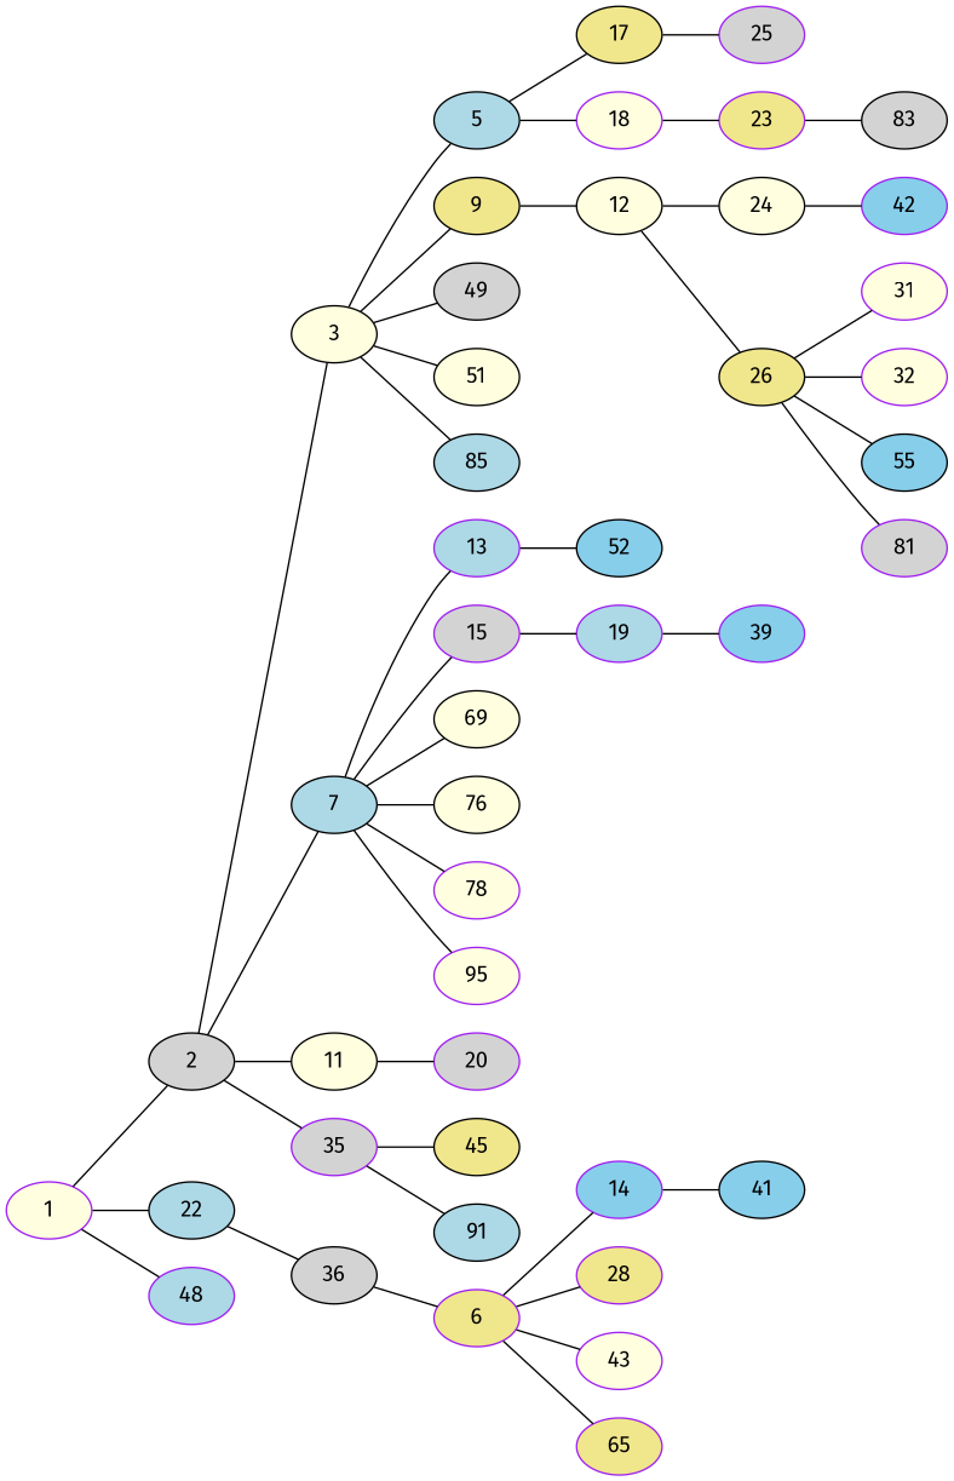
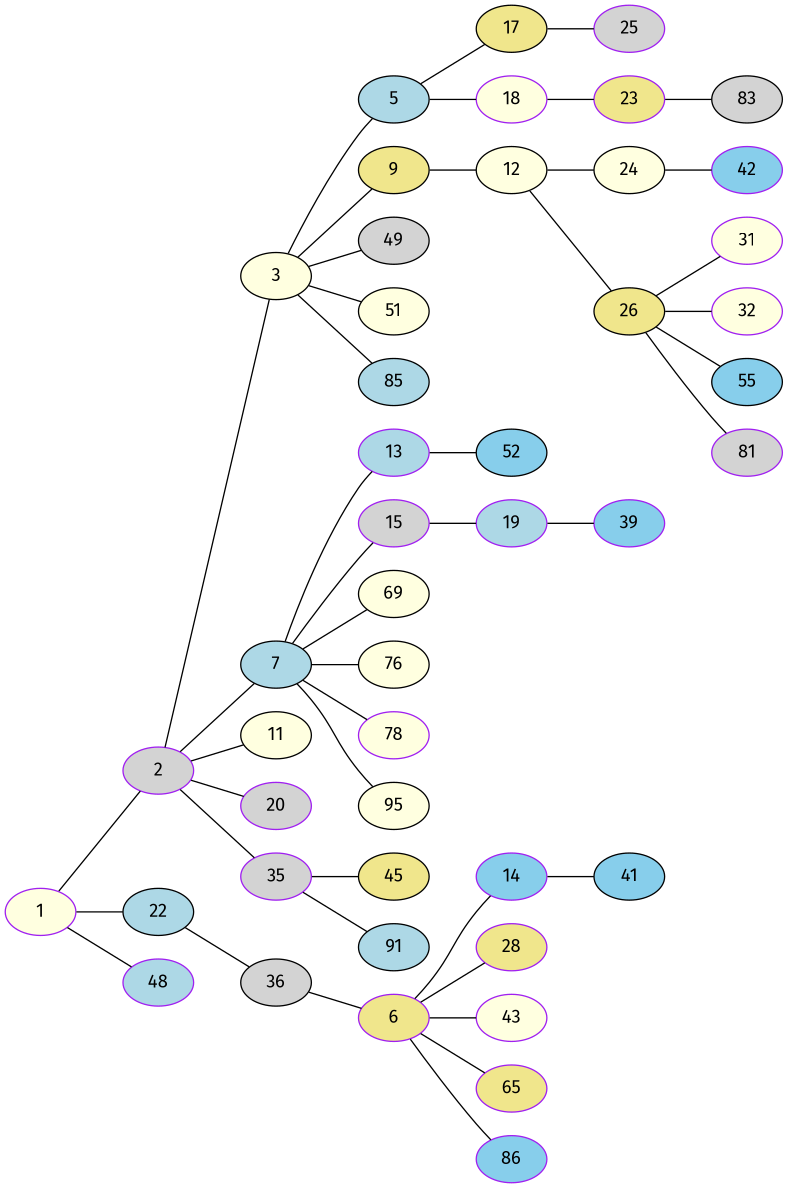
  graph {
    fontname="Fira Sans"
    rankdir=LR
    node [color=black fillcolor=lightyellow fontname="Fira Sans" style=filled]
    edge [fontname="Fira Sans"]
-   2 [fillcolor=lightgrey super="+80+4"]
+   2 [color=purple fillcolor=lightgrey super="+80+4"]
    3
    7 [fillcolor=lightblue super="+8"]
    11 [super="+84"]
    20 [color=purple fillcolor=lightgrey]
    35 [color=purple fillcolor=lightgrey]
    1 [color=purple]
    22 [fillcolor=lightblue super="+44"]
    48 [color=purple fillcolor=lightblue]
    6 [color=purple fillcolor=khaki super="+10+27"]
    14 [color=purple fillcolor=skyblue super="+29"]
    28 [color=purple fillcolor=khaki super="+57"]
    43 [color=purple]
    65 [color=purple fillcolor=khaki]
+   86 [color=purple fillcolor=skyblue]
    36 [fillcolor=lightgrey]
    5 [fillcolor=lightblue]
    9 [fillcolor=khaki super="+16"]
    49 [fillcolor=lightgrey]
    51
    85 [fillcolor=lightblue]
    13 [color=purple fillcolor=lightblue super="+21+47"]
    15 [color=purple fillcolor=lightgrey super="+92+34"]
    69
    76
    78 [color=purple]
-   95 [color=purple]
+   95
    45 [fillcolor=khaki]
    91 [fillcolor=lightblue]
    17 [fillcolor=khaki]
    18 [color=purple super="+61"]
    12 [super="+33+71+90"]
    25 [color=purple fillcolor=lightgrey super="+58"]
    23 [color=purple fillcolor=khaki]
    41 [fillcolor=skyblue]
    52 [fillcolor=skyblue]
    19 [color=purple fillcolor=lightblue]
    24 [super="+38+37"]
    26 [fillcolor=khaki super="+30+60+75+79+54"]
    42 [color=purple fillcolor=skyblue]
    31 [color=purple]
    32 [color=purple]
    55 [fillcolor=skyblue super="+70"]
    81 [color=purple fillcolor=lightgrey super="+89+93"]
    39 [color=purple fillcolor=skyblue]
    83 [fillcolor=lightgrey]
    2 -- 3
    2 -- 7
    2 -- 11
-   11 -- 20
+   2 -- 20
    2 -- 35
    3 -- 5
    3 -- 9
    3 -- 49
    3 -- 51
    3 -- 85
    7 -- 13
    7 -- 15
    7 -- 69
    7 -- 76
    7 -- 78
    7 -- 95
    35 -- 45
    35 -- 91
    1 -- 2
    1 -- 22
    1 -- 48
    22 -- 36
    6 -- 14
    6 -- 28
    6 -- 43
    6 -- 65
+   6 -- 86
    14 -- 41
    36 -- 6
    5 -- 17
    5 -- 18
    9 -- 12
    13 -- 52
    15 -- 19
    17 -- 25
    18 -- 23
    12 -- 24
    12 -- 26
    23 -- 83
    19 -- 39
    24 -- 42
    26 -- 31
    26 -- 32
    26 -- 55
    26 -- 81
  }
